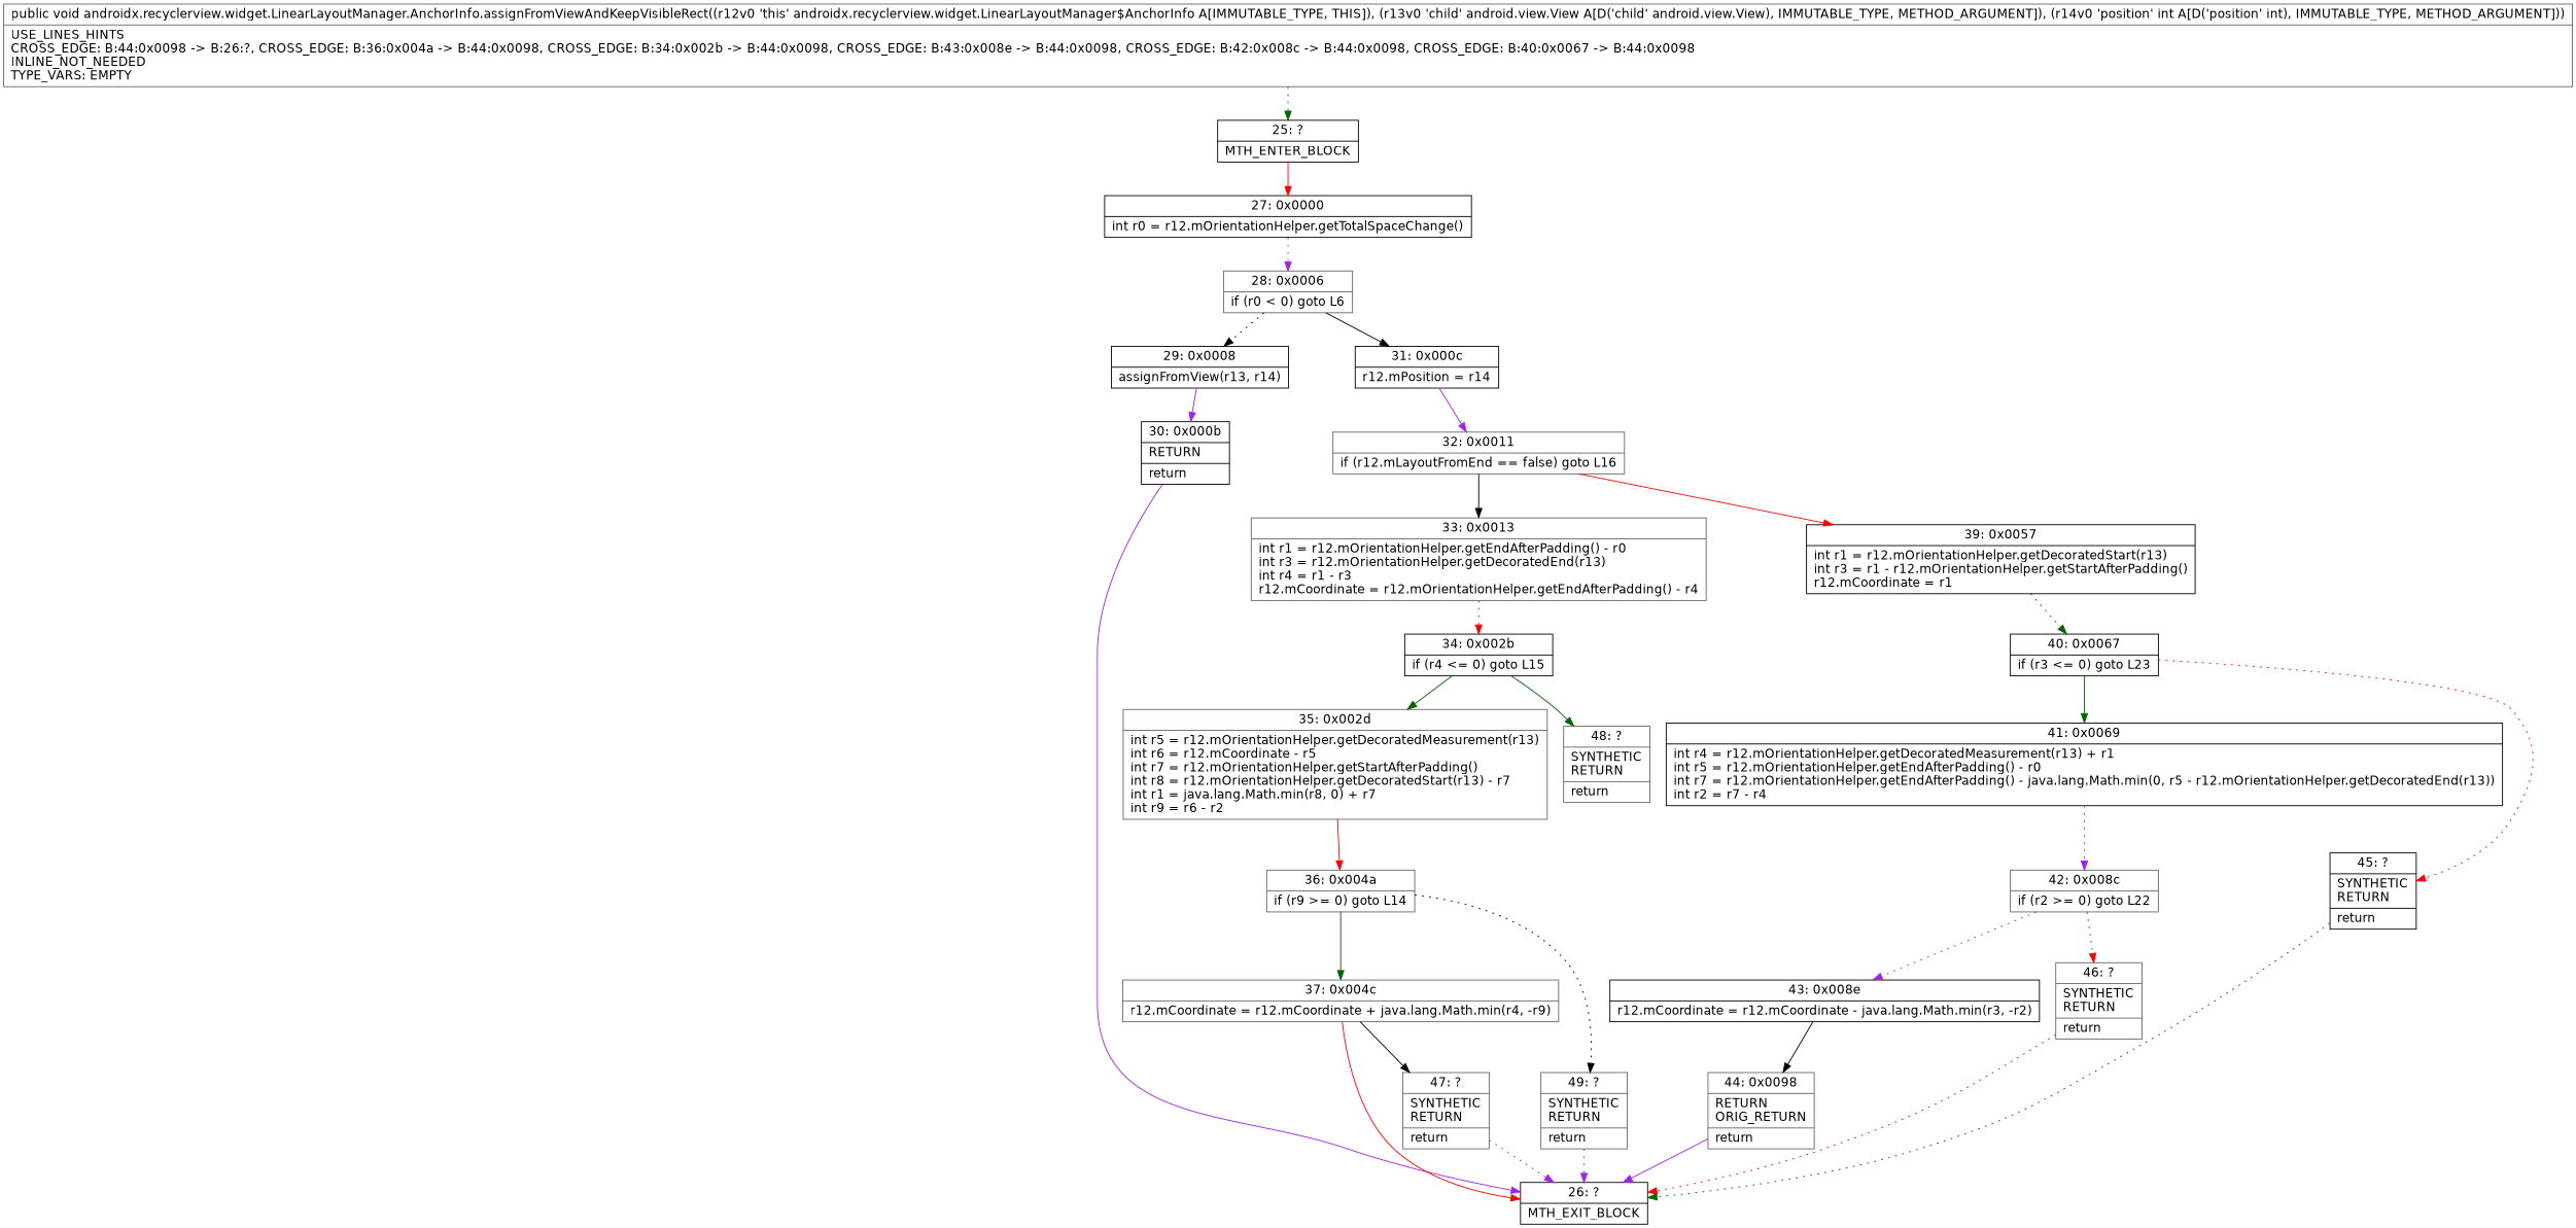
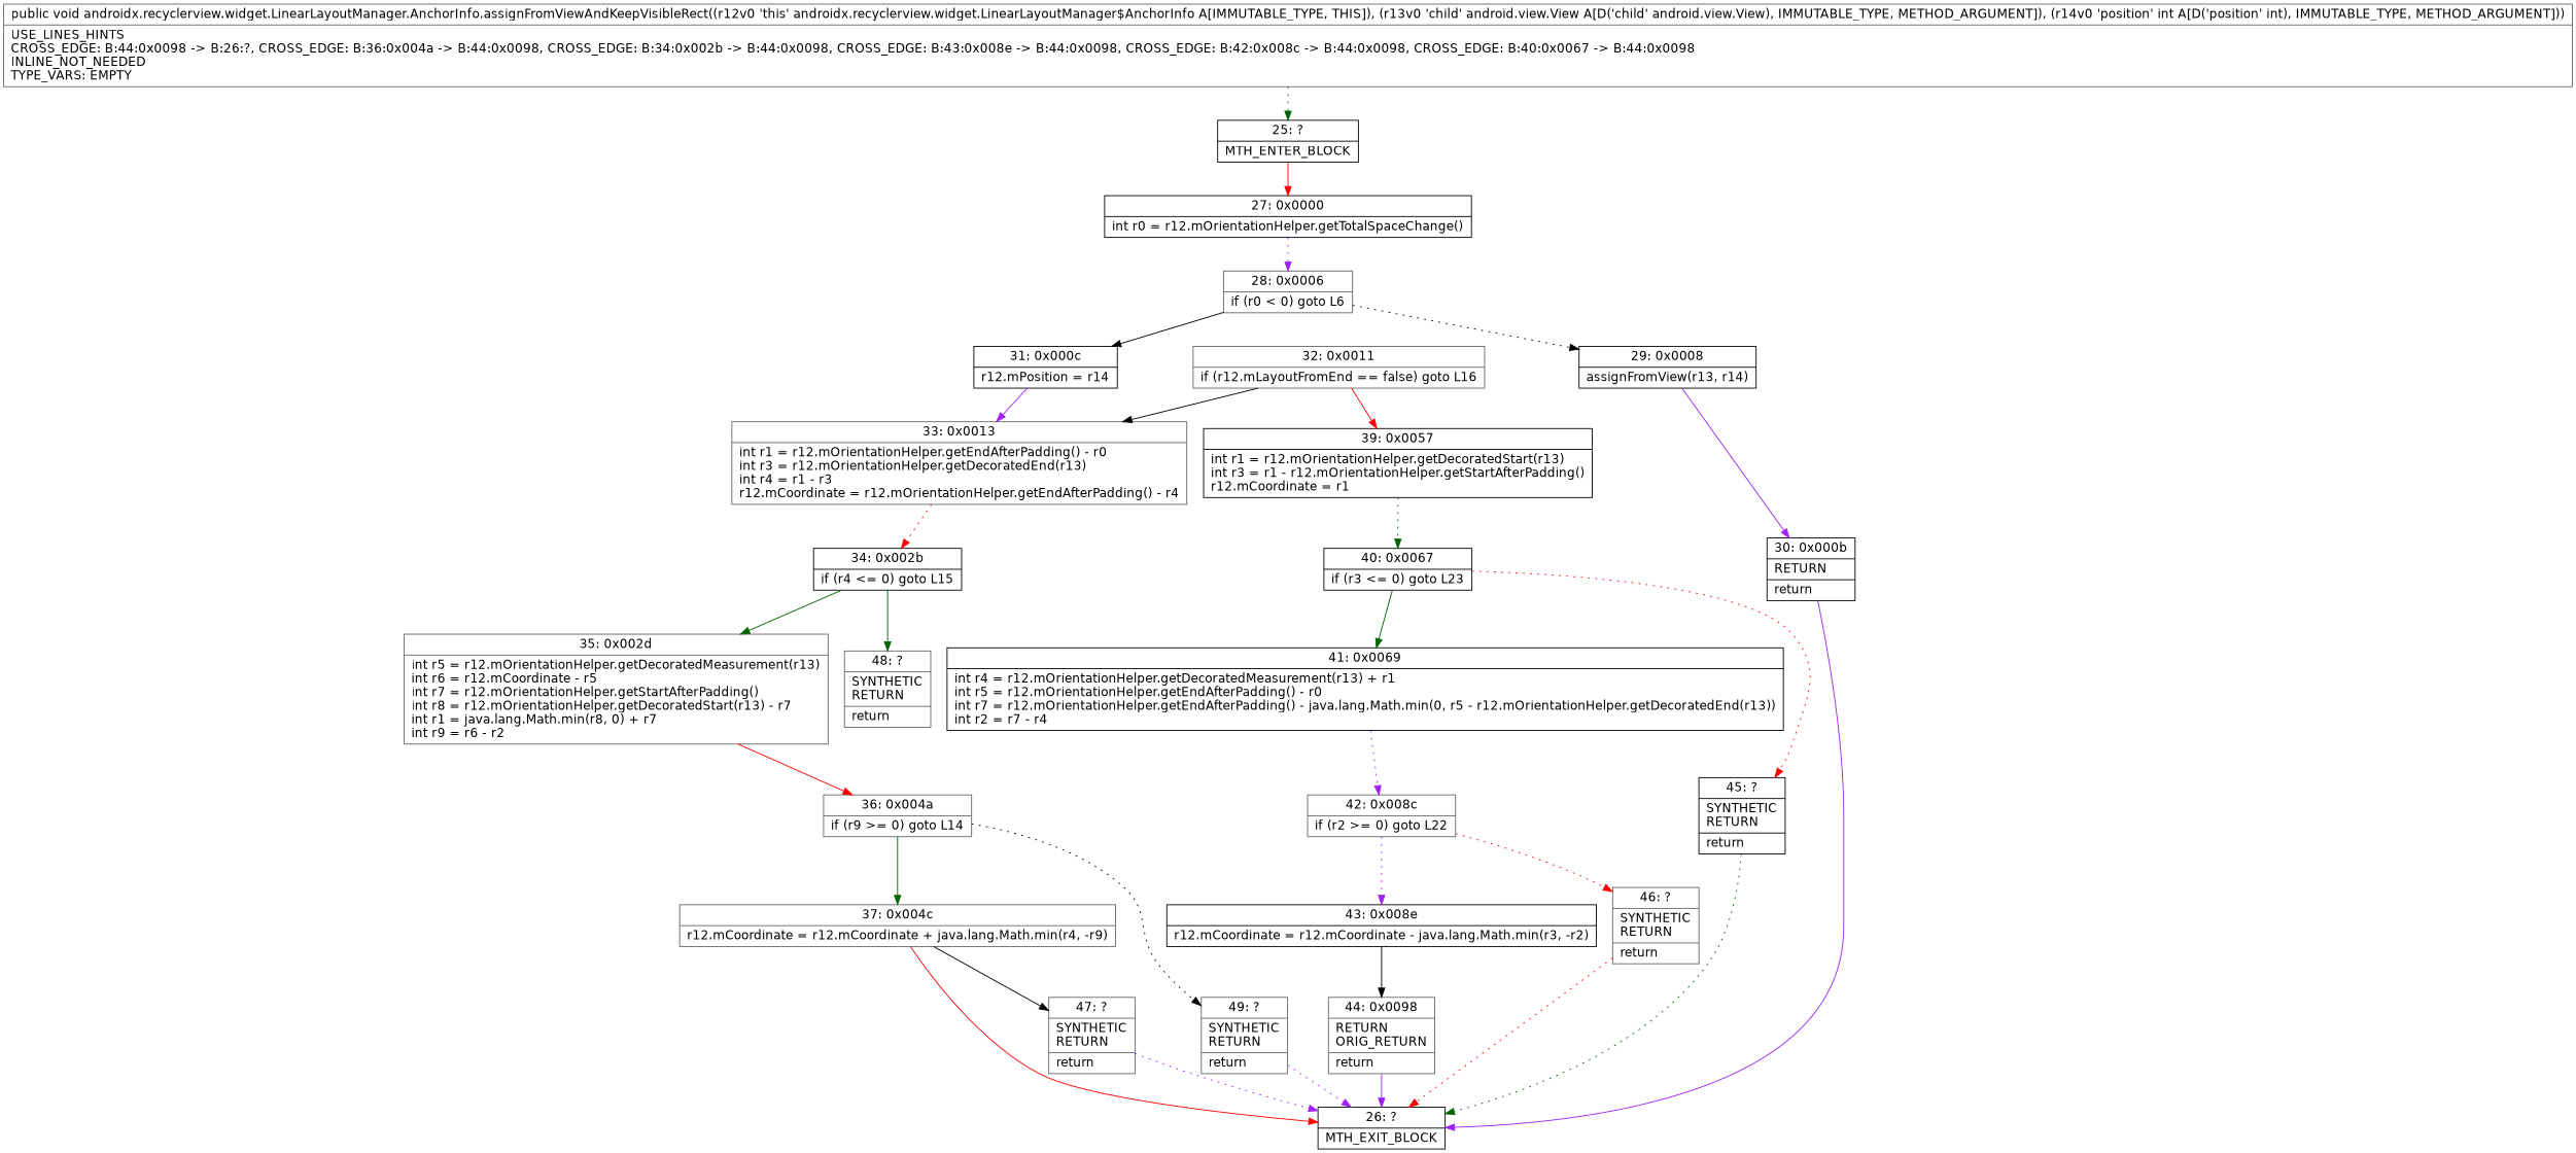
  digraph {
    fontname="DejaVu Sans"
    node [color=gray40 fontname="DejaVu Sans" shape=record]
    edge [color=purple fontname="DejaVu Sans" style=solid]
    n1 [color=black label="{25\:\ ?|MTH_ENTER_BLOCK\l}"]
    n2 [color=black label="{27\:\ 0x0000|int r0 = r12.mOrientationHelper.getTotalSpaceChange()\l}"]
    n3 [label="{28\:\ 0x0006|if (r0 \< 0) goto L6\l}"]
    n4 [color=black label="{29\:\ 0x0008|assignFromView(r13, r14)\l}"]
    n5 [color=black label="{31\:\ 0x000c|r12.mPosition = r14\l}"]
    n6 [color=black label="{30\:\ 0x000b|RETURN\l|return\l}"]
    n7 [label="{32\:\ 0x0011|if (r12.mLayoutFromEnd == false) goto L16\l}"]
    n8 [color=black label="{26\:\ ?|MTH_EXIT_BLOCK\l}"]
    n9 [label="{33\:\ 0x0013|int r1 = r12.mOrientationHelper.getEndAfterPadding() \- r0\lint r3 = r12.mOrientationHelper.getDecoratedEnd(r13)\lint r4 = r1 \- r3\lr12.mCoordinate = r12.mOrientationHelper.getEndAfterPadding() \- r4\l}"]
    n10 [color=black label="{39\:\ 0x0057|int r1 = r12.mOrientationHelper.getDecoratedStart(r13)\lint r3 = r1 \- r12.mOrientationHelper.getStartAfterPadding()\lr12.mCoordinate = r1\l}"]
    n11 [color=black label="{34\:\ 0x002b|if (r4 \<= 0) goto L15\l}"]
    n12 [color=black label="{40\:\ 0x0067|if (r3 \<= 0) goto L23\l}"]
    n13 [label="{35\:\ 0x002d|int r5 = r12.mOrientationHelper.getDecoratedMeasurement(r13)\lint r6 = r12.mCoordinate \- r5\lint r7 = r12.mOrientationHelper.getStartAfterPadding()\lint r8 = r12.mOrientationHelper.getDecoratedStart(r13) \- r7\lint r1 = java.lang.Math.min(r8, 0) + r7\lint r9 = r6 \- r2\l}"]
    n14 [label="{48\:\ ?|SYNTHETIC\lRETURN\l|return\l}"]
    n15 [label="{36\:\ 0x004a|if (r9 \>= 0) goto L14\l}"]
    n16 [label="{37\:\ 0x004c|r12.mCoordinate = r12.mCoordinate + java.lang.Math.min(r4, \-r9)\l}"]
    n17 [label="{49\:\ ?|SYNTHETIC\lRETURN\l|return\l}"]
    n18 [label="{47\:\ ?|SYNTHETIC\lRETURN\l|return\l}"]
    n19 [color=black label="{41\:\ 0x0069|int r4 = r12.mOrientationHelper.getDecoratedMeasurement(r13) + r1\lint r5 = r12.mOrientationHelper.getEndAfterPadding() \- r0\lint r7 = r12.mOrientationHelper.getEndAfterPadding() \- java.lang.Math.min(0, r5 \- r12.mOrientationHelper.getDecoratedEnd(r13))\lint r2 = r7 \- r4\l}"]
    n20 [color=black label="{45\:\ ?|SYNTHETIC\lRETURN\l|return\l}"]
    n21 [label="{42\:\ 0x008c|if (r2 \>= 0) goto L22\l}"]
    n22 [color=black label="{43\:\ 0x008e|r12.mCoordinate = r12.mCoordinate \- java.lang.Math.min(r3, \-r2)\l}"]
    n23 [label="{46\:\ ?|SYNTHETIC\lRETURN\l|return\l}"]
    n24 [label="{44\:\ 0x0098|RETURN\lORIG_RETURN\l|return\l}"]
    n25 [label="{public void androidx.recyclerview.widget.LinearLayoutManager.AnchorInfo.assignFromViewAndKeepVisibleRect((r12v0 'this' androidx.recyclerview.widget.LinearLayoutManager$AnchorInfo A[IMMUTABLE_TYPE, THIS]), (r13v0 'child' android.view.View A[D('child' android.view.View), IMMUTABLE_TYPE, METHOD_ARGUMENT]), (r14v0 'position' int A[D('position' int), IMMUTABLE_TYPE, METHOD_ARGUMENT]))  | USE_LINES_HINTS\lCROSS_EDGE: B:44:0x0098 \-\> B:26:?, CROSS_EDGE: B:36:0x004a \-\> B:44:0x0098, CROSS_EDGE: B:34:0x002b \-\> B:44:0x0098, CROSS_EDGE: B:43:0x008e \-\> B:44:0x0098, CROSS_EDGE: B:42:0x008c \-\> B:44:0x0098, CROSS_EDGE: B:40:0x0067 \-\> B:44:0x0098\lINLINE_NOT_NEEDED\lTYPE_VARS: EMPTY\l}"]
    n1 -> n2 [color=red]
    n2 -> n3 [style=dotted]
    n3 -> n4 [color=black style=dotted]
    n3 -> n5 [color=black]
    n4 -> n6
-   n5 -> n7
+   n5 -> n9
    n6 -> n8
    n7 -> n9 [color=black]
    n7 -> n10 [color=red]
    n9 -> n11 [color=red style=dotted]
    n10 -> n12 [color=darkgreen style=dotted]
    n11 -> n13 [color=darkgreen]
    n11 -> n14 [color=darkgreen]
    n12 -> n19 [color=darkgreen]
    n12 -> n20 [color=red style=dotted]
    n13 -> n15 [color=red]
    n15 -> n16 [color=darkgreen]
    n15 -> n17 [color=black style=dotted]
    n16 -> n8 [color=red]
    n16 -> n18 [color=black]
    n17 -> n8 [style=dotted]
    n18 -> n8 [style=dotted]
    n19 -> n21 [style=dotted]
    n20 -> n8 [color=darkgreen style=dotted]
    n21 -> n22 [style=dotted]
    n21 -> n23 [color=red style=dotted]
    n22 -> n24 [color=black]
    n23 -> n8 [color=red style=dotted]
    n24 -> n8
    n25 -> n1 [color=darkgreen style=dotted]
  }
